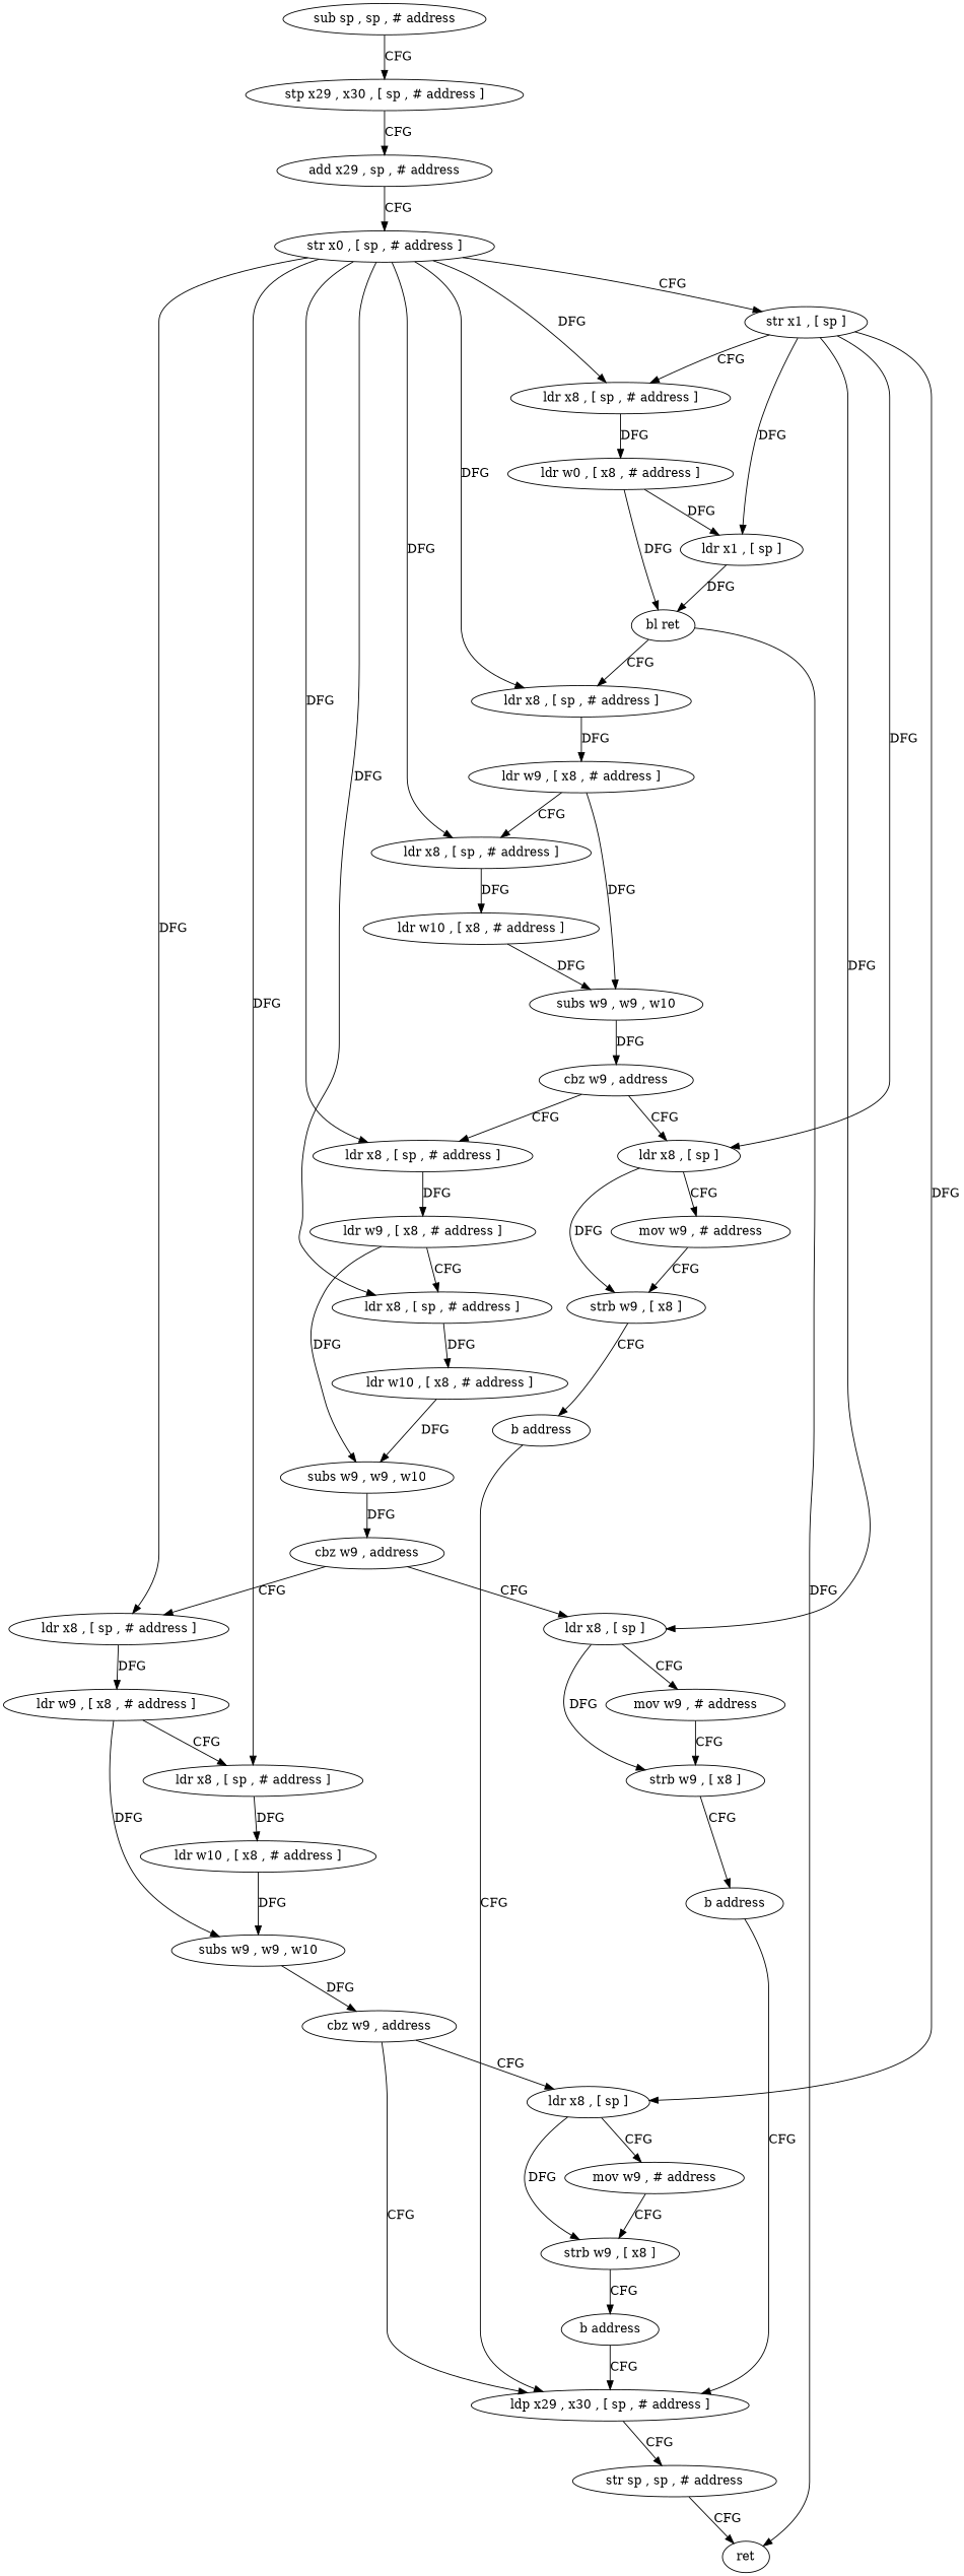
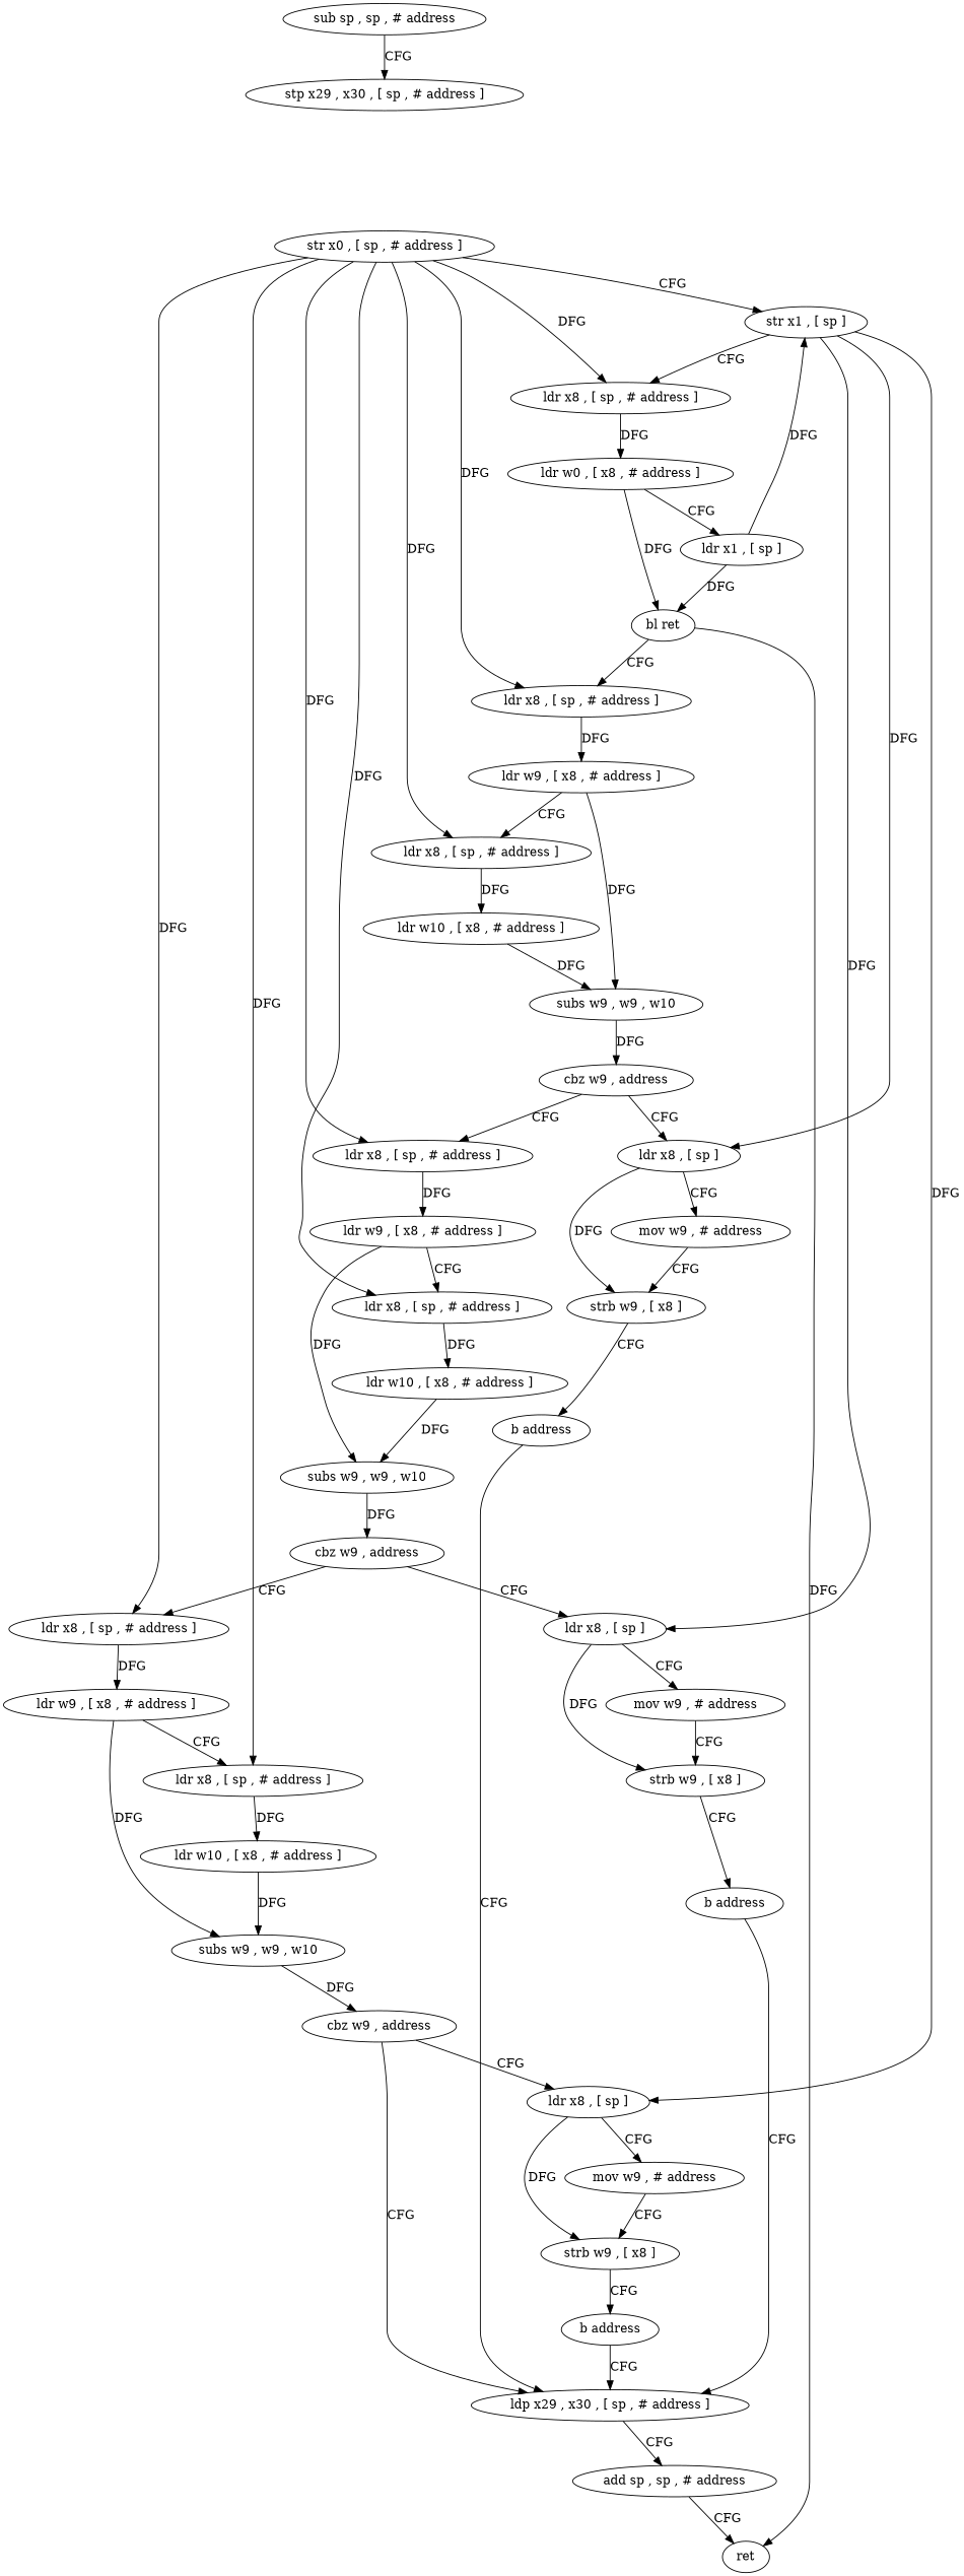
  digraph {
    n1 [label="sub sp , sp , # address"]
    n2 [label="stp x29 , x30 , [ sp , # address ]"]
-   n3 [label="add x29 , sp , # address"]
    n4 [label="str x0 , [ sp , # address ]"]
    n5 [label="str x1 , [ sp ]"]
    n6 [label="ldr x8 , [ sp , # address ]"]
    n7 [label="ldr x8 , [ sp , # address ]"]
    n8 [label="ldr x8 , [ sp , # address ]"]
    n9 [label="ldr x8 , [ sp , # address ]"]
    n10 [label="ldr x8 , [ sp , # address ]"]
    n11 [label="ldr x8 , [ sp , # address ]"]
    n12 [label="ldr x8 , [ sp , # address ]"]
    n13 [label="ldr x1 , [ sp ]"]
    n14 [label="ldr x8 , [ sp ]"]
    n15 [label="ldr x8 , [ sp ]"]
    n16 [label="ldr x8 , [ sp ]"]
    n17 [label="ldr w0 , [ x8 , # address ]"]
    n18 [label="ldr w9 , [ x8 , # address ]"]
    n19 [label="ldr w10 , [ x8 , # address ]"]
    n20 [label="ldr w9 , [ x8 , # address ]"]
    n21 [label="ldr w10 , [ x8 , # address ]"]
    n22 [label="ldr w9 , [ x8 , # address ]"]
    n23 [label="ldr w10 , [ x8 , # address ]"]
    n24 [label="bl ret"]
    n25 [label="mov w9 , # address"]
    n26 [label="strb w9 , [ x8 ]"]
    n27 [label="mov w9 , # address"]
    n28 [label="strb w9 , [ x8 ]"]
    n29 [label="mov w9 , # address"]
    n30 [label="strb w9 , [ x8 ]"]
    n31 [label=ret]
    n32 [label="subs w9 , w9 , w10"]
    n33 [label="cbz w9 , address"]
    n34 [label="subs w9 , w9 , w10"]
    n35 [label="b address"]
    n36 [label="cbz w9 , address"]
    n37 [label="subs w9 , w9 , w10"]
    n38 [label="b address"]
    n39 [label="ldp x29 , x30 , [ sp , # address ]"]
-   n40 [label="str sp , sp , # address"]
+   n40 [label="add sp , sp , # address"]
    n41 [label="cbz w9 , address"]
    n42 [label="b address"]
    n1 -> n2 [label=CFG]
-   n2 -> n3 [label=CFG]
-   n3 -> n4 [label=CFG]
    n4 -> n5 [label=CFG]
    n4 -> n6 [label=DFG]
    n4 -> n7 [label=DFG]
    n4 -> n8 [label=DFG]
    n4 -> n9 [label=DFG]
    n4 -> n10 [label=DFG]
    n4 -> n11 [label=DFG]
    n4 -> n12 [label=DFG]
    n5 -> n6 [label=CFG]
-   n5 -> n13 [label=DFG]
+   n13 -> n5 [label=DFG]
    n5 -> n14 [label=DFG]
    n5 -> n15 [label=DFG]
    n5 -> n16 [label=DFG]
    n6 -> n17 [label=DFG]
    n7 -> n18 [label=DFG]
    n8 -> n19 [label=DFG]
    n9 -> n20 [label=DFG]
    n10 -> n21 [label=DFG]
    n11 -> n22 [label=DFG]
    n12 -> n23 [label=DFG]
    n13 -> n24 [label=DFG]
    n14 -> n25 [label=CFG]
    n14 -> n26 [label=DFG]
    n15 -> n27 [label=CFG]
    n15 -> n28 [label=DFG]
    n16 -> n29 [label=CFG]
    n16 -> n30 [label=DFG]
-   n17 -> n13 [label=DFG]
+   n17 -> n13 [label=CFG]
    n17 -> n24 [label=DFG]
    n18 -> n8 [label=CFG]
    n18 -> n32 [label=DFG]
    n19 -> n32 [label=DFG]
    n20 -> n10 [label=CFG]
    n20 -> n34 [label=DFG]
    n21 -> n34 [label=DFG]
    n22 -> n12 [label=CFG]
    n22 -> n37 [label=DFG]
    n23 -> n37 [label=DFG]
    n24 -> n7 [label=CFG]
    n24 -> n31 [label=DFG]
    n25 -> n26 [label=CFG]
    n26 -> n35 [label=CFG]
    n27 -> n28 [label=CFG]
    n28 -> n38 [label=CFG]
    n29 -> n30 [label=CFG]
    n30 -> n42 [label=CFG]
    n32 -> n33 [label=DFG]
    n33 -> n9 [label=CFG]
    n33 -> n14 [label=CFG]
    n34 -> n36 [label=DFG]
    n35 -> n39 [label=CFG]
    n36 -> n11 [label=CFG]
    n36 -> n15 [label=CFG]
    n37 -> n41 [label=DFG]
    n38 -> n39 [label=CFG]
    n39 -> n40 [label=CFG]
    n40 -> n31 [label=CFG]
    n41 -> n16 [label=CFG]
    n41 -> n39 [label=CFG]
    n42 -> n39 [label=CFG]
  }
